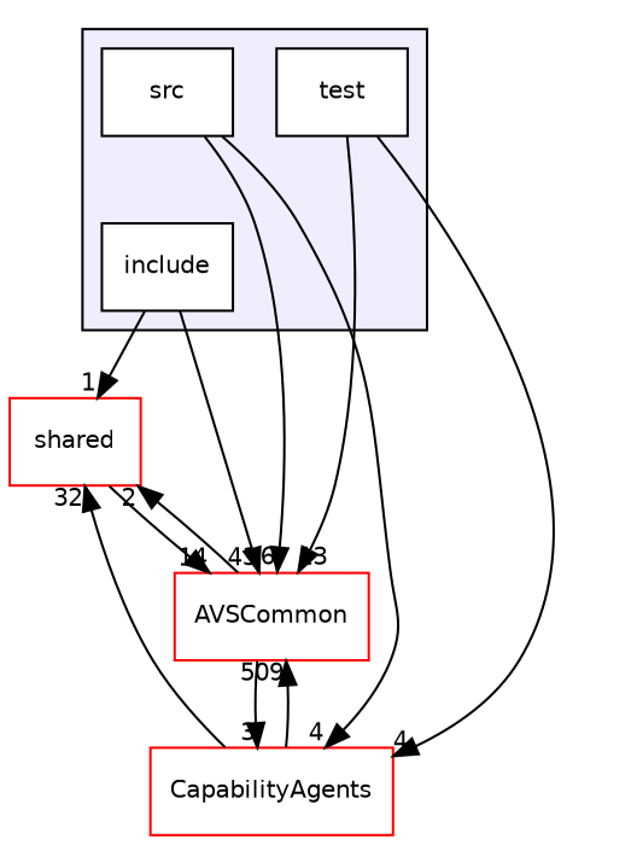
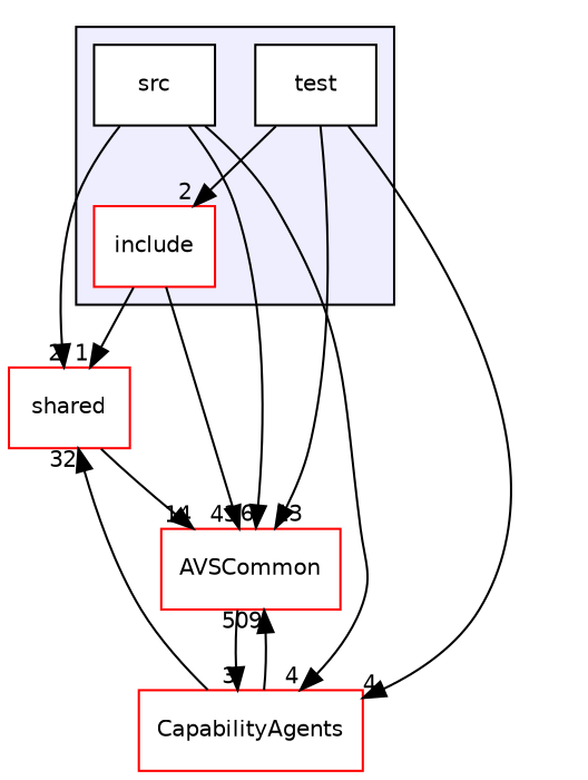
  digraph {
    compound=true
    node [color=red fillcolor=white fontname=Helvetica fontsize=10 shape=box style=filled]
    edge [headlabel=4 labeldistance=1.5 labelfontname=Helvetica labelfontsize=10]
-   n1 [color=black label=include]
+   n1 [label=include]
    n2 [color=black label=src]
    n3 [color=black label=test]
    n4 [label=shared]
    n5 [label=AVSCommon]
    n6 [label=CapabilityAgents]
    subgraph cluster_1 {
      bgcolor="#eeeeff"
      pencolor=black
      n1
      n2
      n3
    }
    n1 -> n4 [headlabel=1]
    n1 -> n5 [headlabel=43]
    n2 -> n5 [headlabel=6]
    n2 -> n6
+   n3 -> n1 [headlabel=2]
    n3 -> n5 [headlabel=13]
    n3 -> n6
    n4 -> n5 [headlabel=14]
-   n5 -> n4 [headlabel=2]
+   n2 -> n4 [headlabel=2]
    n5 -> n6 [headlabel=3]
    n6 -> n4 [headlabel=32]
    n6 -> n5 [headlabel=509]
  }
